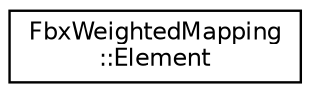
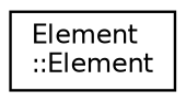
  digraph {
    rankdir=LR
-   n1 [color=black fillcolor=white fontname=Helvetica fontsize=10 height=0.2 label="FbxWeightedMapping\l::Element" shape=record style=filled width=0.4]
+   n1 [color=black fillcolor=white fontname=Helvetica fontsize=10 height=0.2 label="Element\l::Element" shape=record style=filled width=0.4]
  }
